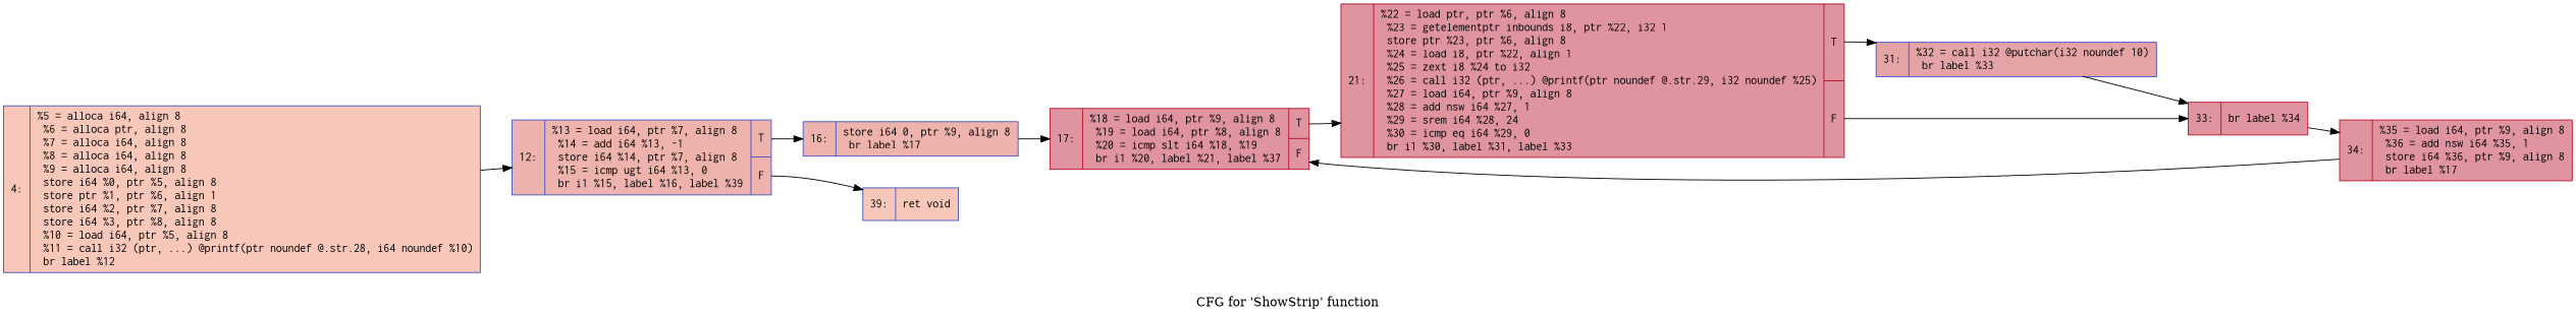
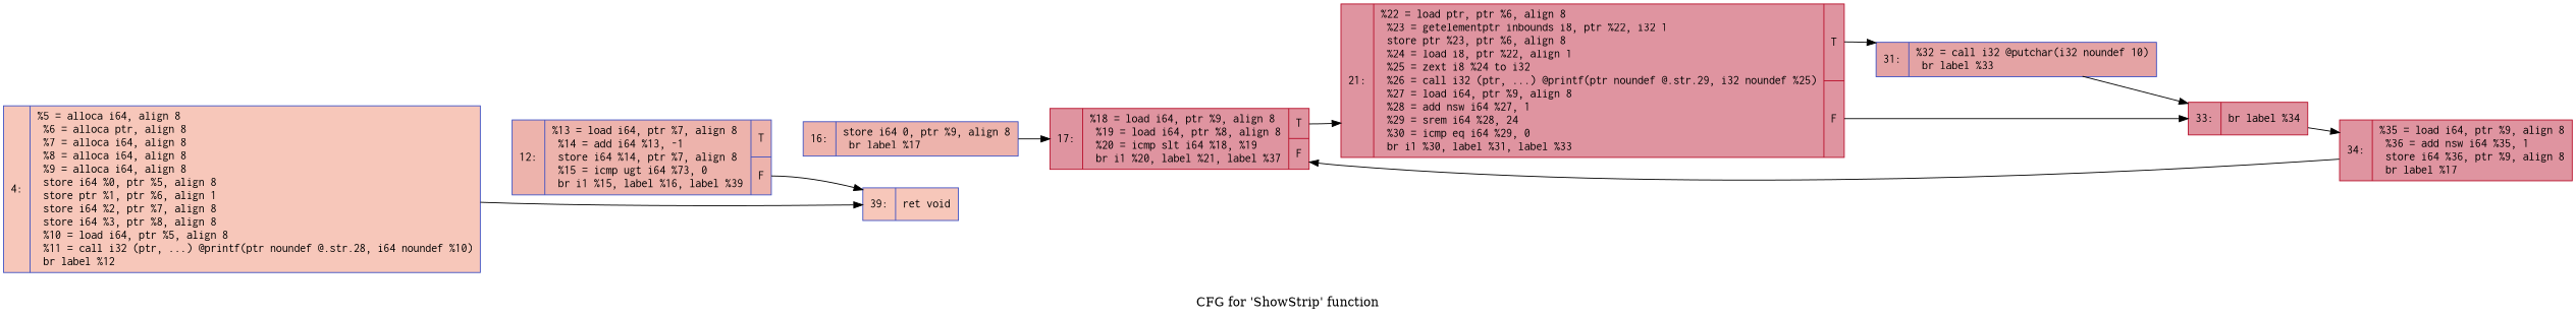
  digraph {
    label="CFG for 'ShowStrip' function"
    rankdir=LR
    node [color="#3d50c3ff" fillcolor="#b70d2870" fontname=Courier shape=record style=filled]
    n1 [fillcolor="#ec7f6370" label="{4:\l|  %5 = alloca i64, align 8\l  %6 = alloca ptr, align 8\l  %7 = alloca i64, align 8\l  %8 = alloca i64, align 8\l  %9 = alloca i64, align 8\l  store i64 %0, ptr %5, align 8\l  store ptr %1, ptr %6, align 1\l  store i64 %2, ptr %7, align 8\l  store i64 %3, ptr %8, align 8\l  %10 = load i64, ptr %5, align 8\l  %11 = call i32 (ptr, ...) @printf(ptr noundef @.str.28, i64 noundef %10)\l  br label %12\l}"]
-   n2 [fillcolor="#d6524470" label="{12:\l|  %13 = load i64, ptr %7, align 8\l  %14 = add i64 %13, -1\l  store i64 %14, ptr %7, align 8\l  %15 = icmp ugt i64 %13, 0\l  br i1 %15, label %16, label %39\l|{<s0>T|<s1>F}}"]
+   n2 [fillcolor="#d6524470" label="{12:\l|  %13 = load i64, ptr %7, align 8\l  %14 = add i64 %13, -1\l  store i64 %14, ptr %7, align 8\l  %15 = icmp ugt i64 %73, 0\l  br i1 %15, label %16, label %39\l|{<s0>T|<s1>F}}"]
    n3 [fillcolor="#d6524470" label="{16:\l|  store i64 0, ptr %9, align 8\l  br label %17\l}"]
    n4 [fillcolor="#ec7f6370" label="{39:\l|  ret void\l}"]
    n5 [color="#b70d28ff" label="{17:\l|  %18 = load i64, ptr %9, align 8\l  %19 = load i64, ptr %8, align 8\l  %20 = icmp slt i64 %18, %19\l  br i1 %20, label %21, label %37\l|{<s0>T|<s1>F}}"]
    n6 [color="#b70d28ff" label="{21:\l|  %22 = load ptr, ptr %6, align 8\l  %23 = getelementptr inbounds i8, ptr %22, i32 1\l  store ptr %23, ptr %6, align 8\l  %24 = load i8, ptr %22, align 1\l  %25 = zext i8 %24 to i32\l  %26 = call i32 (ptr, ...) @printf(ptr noundef @.str.29, i32 noundef %25)\l  %27 = load i64, ptr %9, align 8\l  %28 = add nsw i64 %27, 1\l  %29 = srem i64 %28, 24\l  %30 = icmp eq i64 %29, 0\l  br i1 %30, label %31, label %33\l|{<s0>T|<s1>F}}"]
    n7 [fillcolor="#c32e3170" label="{31:\l|  %32 = call i32 @putchar(i32 noundef 10)\l  br label %33\l}"]
    n8 [color="#b70d28ff" label="{33:\l|  br label %34\l}"]
    n9 [color="#b70d28ff" label="{34:\l|  %35 = load i64, ptr %9, align 8\l  %36 = add nsw i64 %35, 1\l  store i64 %36, ptr %9, align 8\l  br label %17\l}"]
-   n1 -> n2
-   n2 -> n3 [tailport=s0]
+   n1 -> n4
    n2 -> n4 [tailport=s1]
    n3 -> n5
    n5 -> n6 [tailport=s0]
    n6 -> n7 [tailport=s0]
    n6 -> n8 [tailport=s1]
    n7 -> n8
    n8 -> n9
    n9 -> n5
  }
